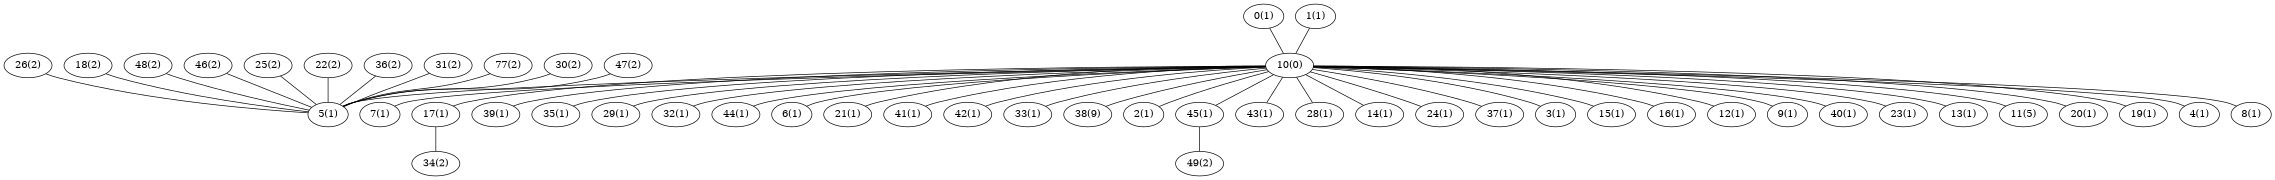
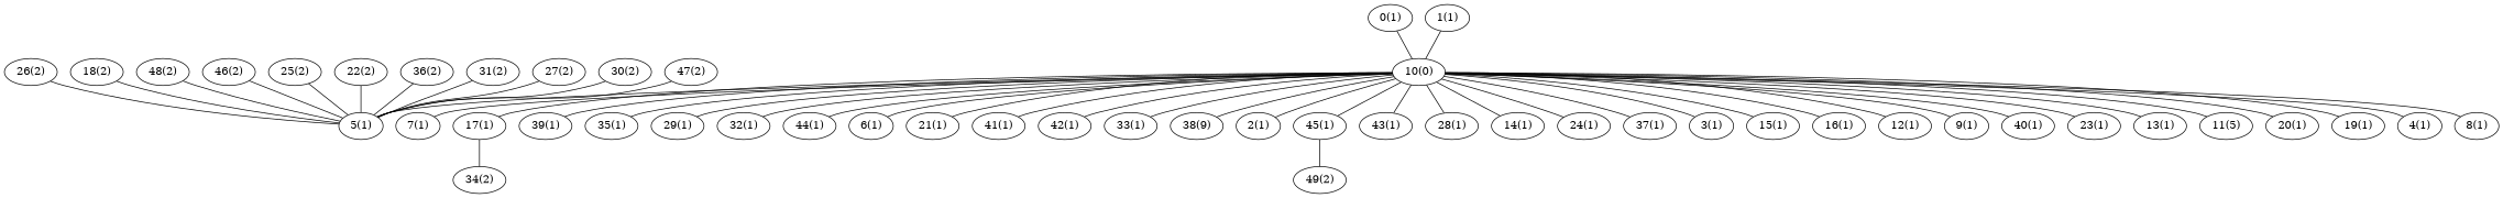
  graph {
    edge [weight=1]
    n1 [label="7(1)"]
    n2 [label="17(1)"]
    n3 [label="34(2)"]
    n4 [label="26(2)"]
    n5 [label="5(1)"]
    n6 [label="18(2)"]
    n7 [label="39(1)"]
    n8 [label="35(1)"]
    n9 [label="29(1)"]
    n10 [label="32(1)"]
    n11 [label="44(1)"]
    n12 [label="0(1)"]
    n13 [label="10(0)"]
    n14 [label="6(1)"]
    n15 [label="21(1)"]
    n16 [label="41(1)"]
    n17 [label="42(1)"]
    n18 [label="33(1)"]
    n19 [label="38(9)"]
    n20 [label="2(1)"]
    n21 [label="45(1)"]
    n22 [label="43(1)"]
    n23 [label="28(1)"]
    n24 [label="14(1)"]
    n25 [label="24(1)"]
    n26 [label="37(1)"]
    n27 [label="3(1)"]
    n28 [label="15(1)"]
    n29 [label="16(1)"]
    n30 [label="12(1)"]
    n31 [label="9(1)"]
    n32 [label="40(1)"]
    n33 [label="23(1)"]
    n34 [label="13(1)"]
    n35 [label="11(5)"]
    n36 [label="20(1)"]
    n37 [label="19(1)"]
    n38 [label="4(1)"]
    n39 [label="8(1)"]
    n40 [label="48(2)"]
    n41 [label="46(2)"]
    n42 [label="49(2)"]
    n43 [label="25(2)"]
    n44 [label="22(2)"]
    n45 [label="36(2)"]
    n46 [label="31(2)"]
-   n47 [label="77(2)"]
+   n47 [label="27(2)"]
    n48 [label="30(2)"]
    n49 [label="47(2)"]
    n50 [label="1(1)"]
    n2 -- n3
    n4 -- n5
    n6 -- n5
    n12 -- n13
    n13 -- n1
    n13 -- n2
    n13 -- n5
    n13 -- n7
    n13 -- n8
    n13 -- n9
    n13 -- n10
    n13 -- n11
    n13 -- n14
    n13 -- n15
    n13 -- n16
    n13 -- n17
    n13 -- n18
    n13 -- n19
    n13 -- n20
    n13 -- n21
    n13 -- n22
    n13 -- n23
    n13 -- n24
    n13 -- n25
    n13 -- n26
    n13 -- n27
    n13 -- n28
    n13 -- n29
    n13 -- n30
    n13 -- n31
    n13 -- n32
    n13 -- n33
    n13 -- n34
    n13 -- n35
    n13 -- n36
    n13 -- n37
    n13 -- n38
    n13 -- n39
    n21 -- n42
    n40 -- n5
    n41 -- n5
    n43 -- n5
    n44 -- n5
    n45 -- n5
    n46 -- n5
    n47 -- n5
    n48 -- n5
    n49 -- n5
    n50 -- n13
  }
